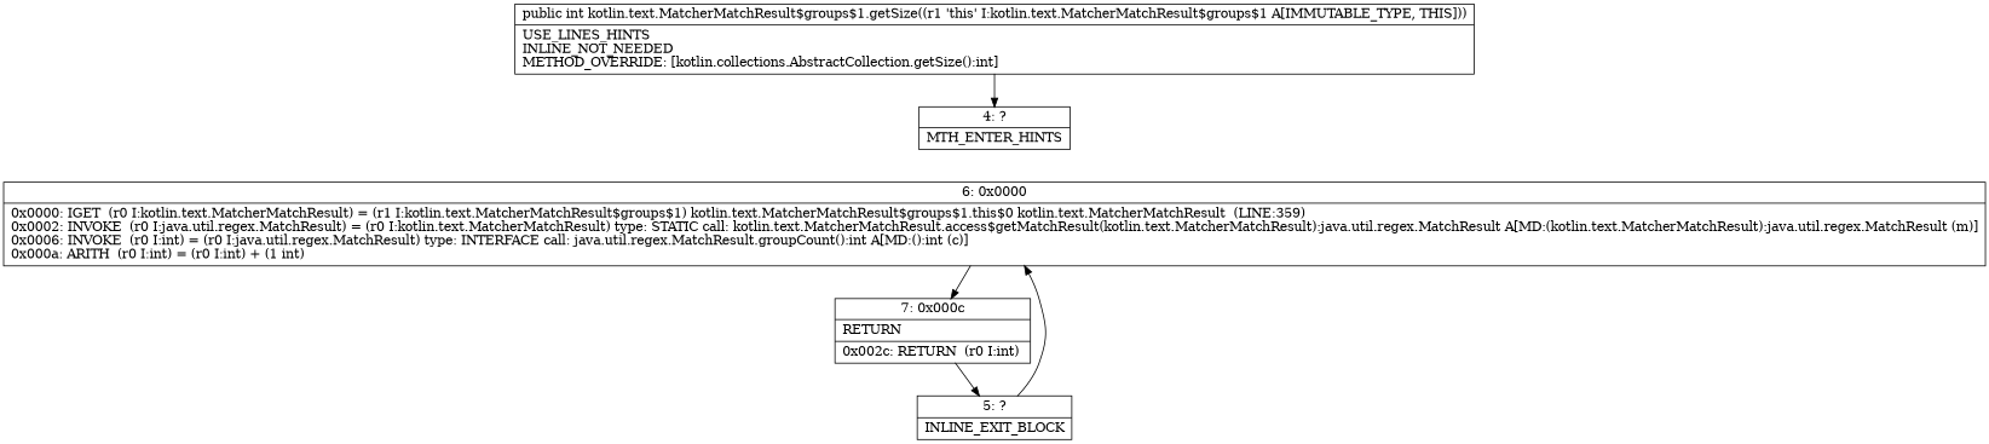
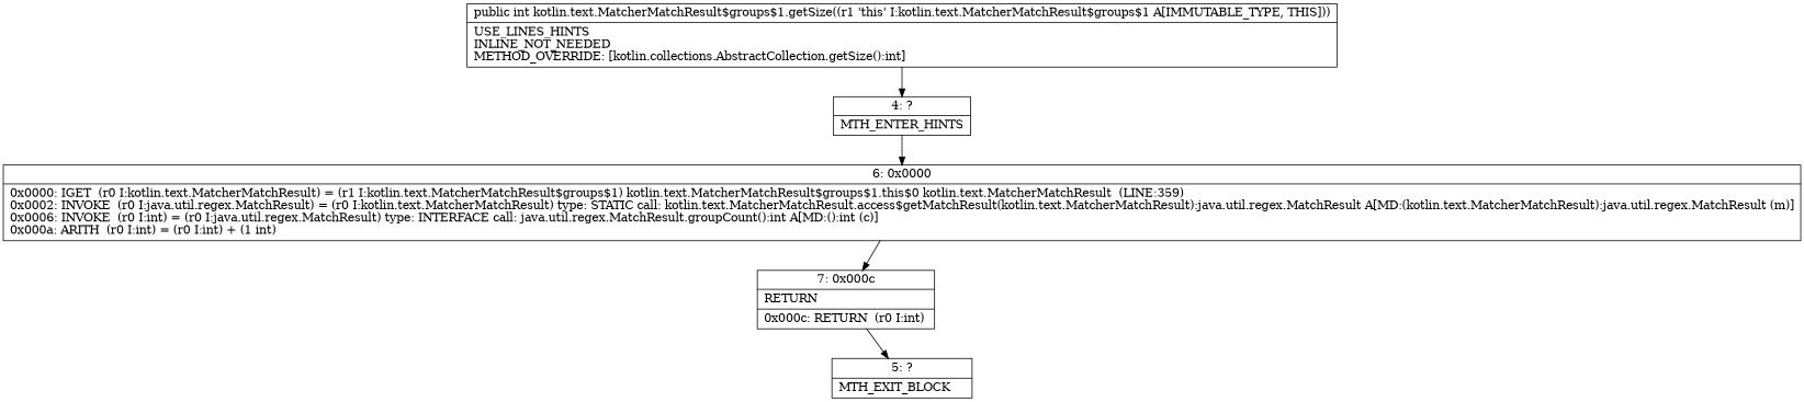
  digraph {
    node [shape=record]
    n1 [label="{4\:\ ?|MTH_ENTER_HINTS\l}"]
    n2 [label="{6\:\ 0x0000|0x0000: IGET  (r0 I:kotlin.text.MatcherMatchResult) = (r1 I:kotlin.text.MatcherMatchResult$groups$1) kotlin.text.MatcherMatchResult$groups$1.this$0 kotlin.text.MatcherMatchResult  (LINE:359)\l0x0002: INVOKE  (r0 I:java.util.regex.MatchResult) = (r0 I:kotlin.text.MatcherMatchResult) type: STATIC call: kotlin.text.MatcherMatchResult.access$getMatchResult(kotlin.text.MatcherMatchResult):java.util.regex.MatchResult A[MD:(kotlin.text.MatcherMatchResult):java.util.regex.MatchResult (m)]\l0x0006: INVOKE  (r0 I:int) = (r0 I:java.util.regex.MatchResult) type: INTERFACE call: java.util.regex.MatchResult.groupCount():int A[MD:():int (c)]\l0x000a: ARITH  (r0 I:int) = (r0 I:int) + (1 int) \l}"]
-   n3 [label="{7\:\ 0x000c|RETURN\l|0x002c: RETURN  (r0 I:int) \l}"]
-   n4 [label="{5\:\ ?|INLINE_EXIT_BLOCK\l}"]
+   n3 [label="{7\:\ 0x000c|RETURN\l|0x000c: RETURN  (r0 I:int) \l}"]
+   n4 [label="{5\:\ ?|MTH_EXIT_BLOCK\l}"]
    n5 [label="{public int kotlin.text.MatcherMatchResult$groups$1.getSize((r1 'this' I:kotlin.text.MatcherMatchResult$groups$1 A[IMMUTABLE_TYPE, THIS]))  | USE_LINES_HINTS\lINLINE_NOT_NEEDED\lMETHOD_OVERRIDE: [kotlin.collections.AbstractCollection.getSize():int]\l}"]
-   n4 -> n2
+   n1 -> n2
    n2 -> n3
    n3 -> n4
    n5 -> n1
  }
